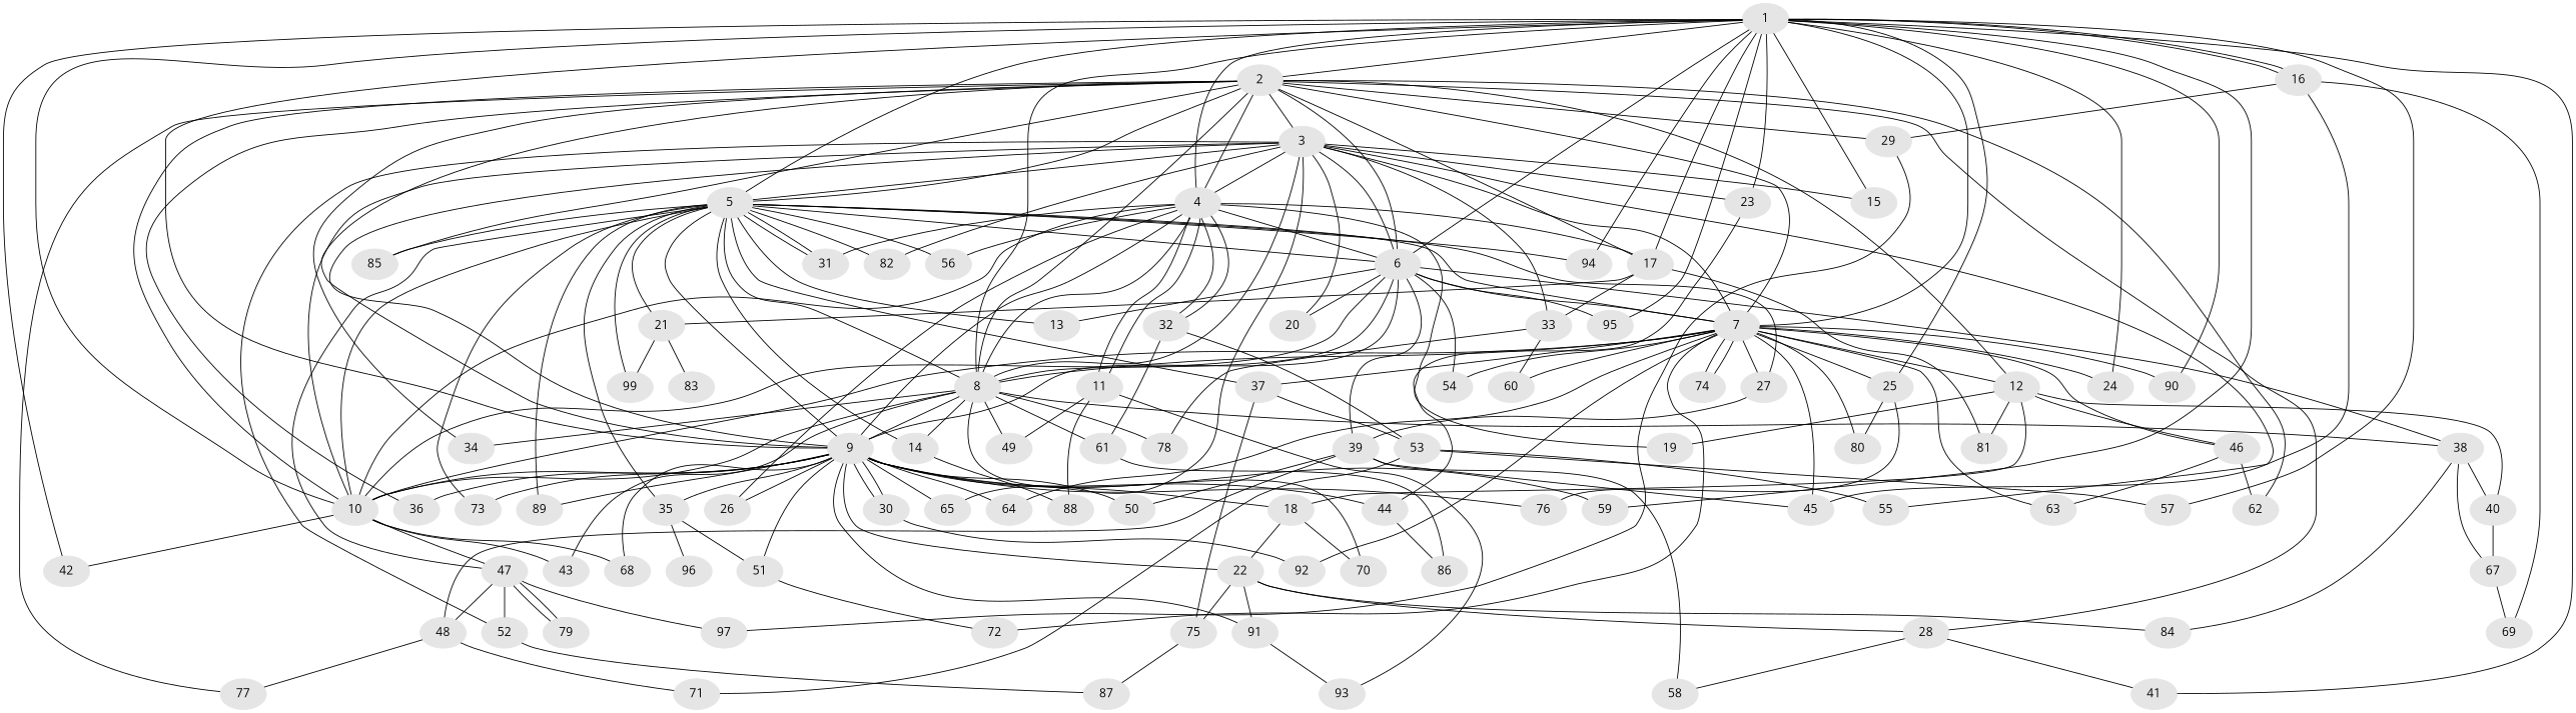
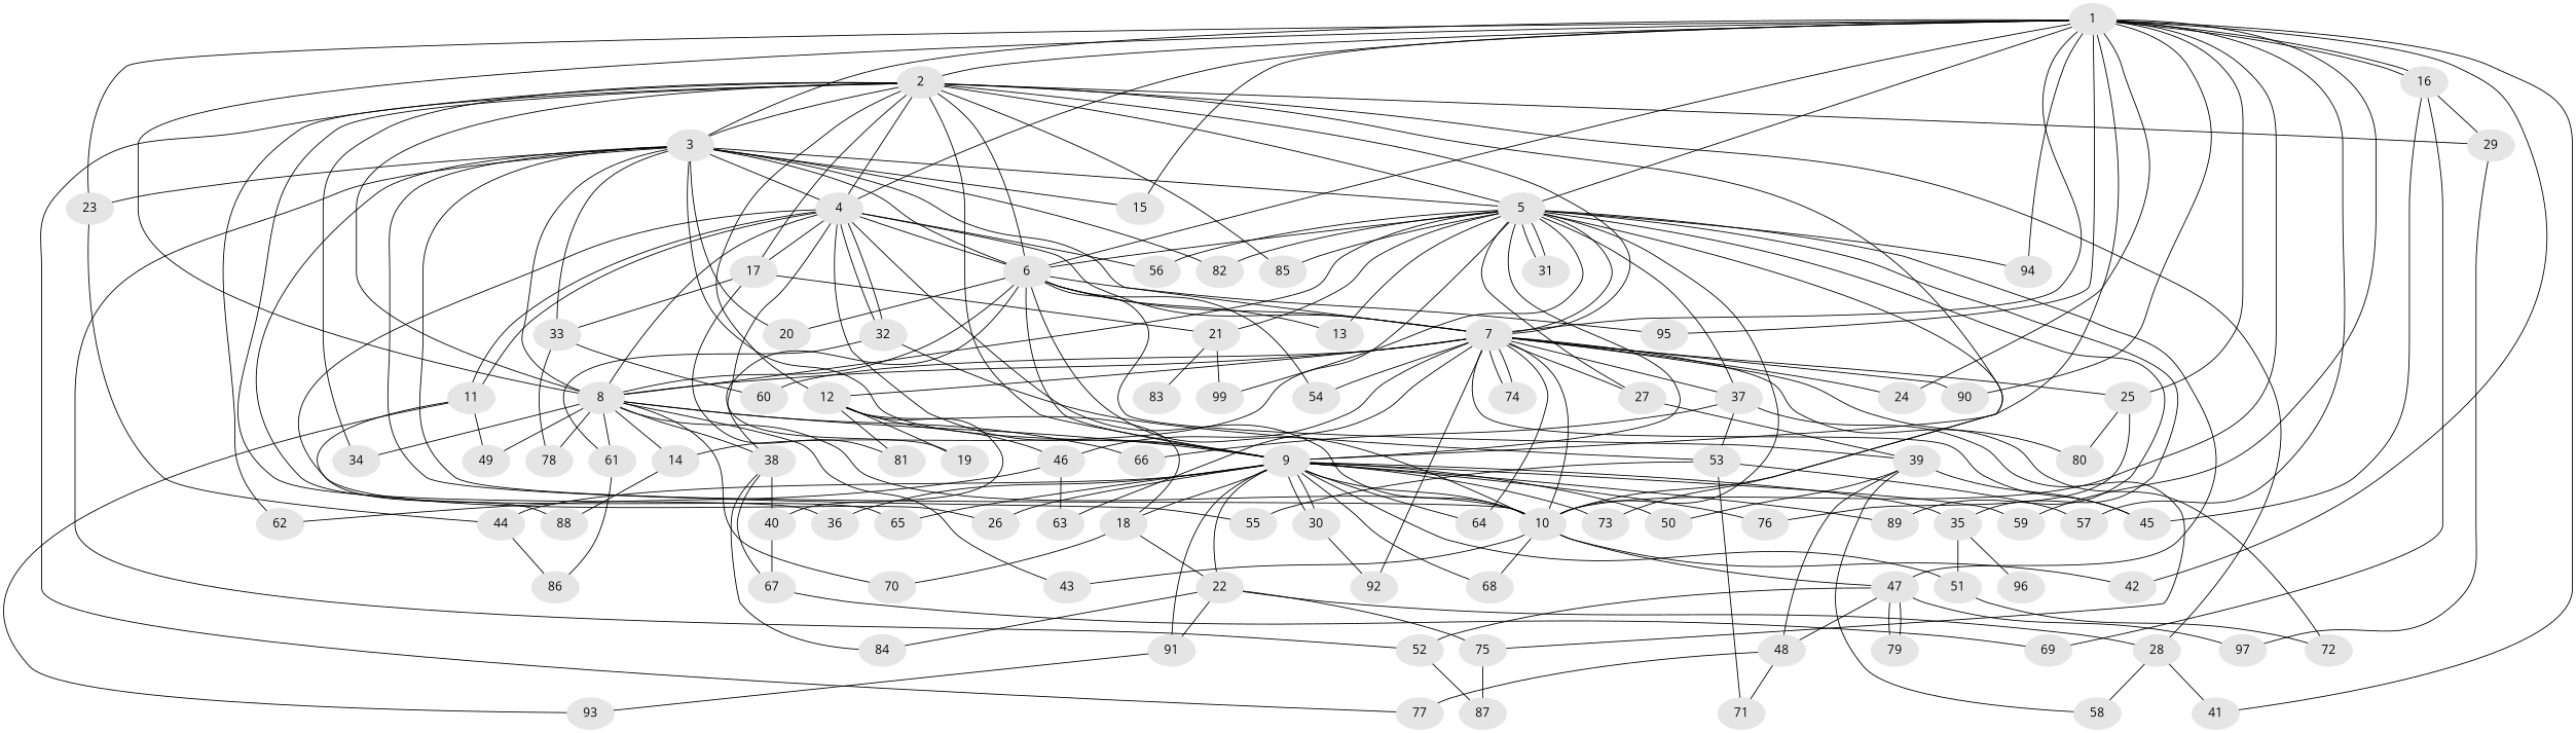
  graph {
    fontname="Open Sans"
    node [color=gray90 fontname="Open Sans" style=filled]
    edge [fontname="Open Sans"]
    1
    2
    3
    4
    5
    6
    7
    8
    9
    10
    15
    16
    23
    24
    25
    41
    42
    57
    59
    90
    94
    95
    12
    17
    28
    29
    34
    36
    62
    77
    85
    20
    33
    52
    55
    65
    82
    11
    19
    26
    32
    56
    13
    14
    21
    27
    31
    35
    37
    47
    73
    89
    99
    38
    39
    54
    46
    60
    63
    64
    72
    74
    80
    92
    45
    43
    49
    61
+   66
    70
    78
    18
    22
    30
    44
    50
    51
    68
    76
    91
    69
    40
    81
    58
    97
    87
    88
    93
    53
    83
    96
    75
    48
    79
    84
    67
    86
    71
    1 -- 2
-   1 -- 17
+   1 -- 3
    1 -- 4
    1 -- 5
    1 -- 6
    1 -- 7
    1 -- 8
    1 -- 9
    1 -- 10
    1 -- 15
    1 -- 16
    1 -- 16
    1 -- 23
    1 -- 24
    1 -- 25
    1 -- 41
    1 -- 42
    1 -- 57
    1 -- 59
    1 -- 90
    1 -- 94
    1 -- 95
    2 -- 3
    2 -- 4
    2 -- 5
    2 -- 6
    2 -- 7
    2 -- 8
    2 -- 9
    2 -- 10
    2 -- 12
    2 -- 17
    2 -- 28
    2 -- 29
    2 -- 34
    2 -- 36
    2 -- 62
    2 -- 77
    2 -- 85
    3 -- 4
    3 -- 5
    3 -- 6
    3 -- 7
    3 -- 8
    3 -- 9
    3 -- 10
    3 -- 15
    3 -- 23
    3 -- 20
    3 -- 33
    3 -- 52
    3 -- 55
    3 -- 65
    3 -- 82
    4 -- 6
-   4 -- 31
+   4 -- 7
    4 -- 8
    4 -- 9
    4 -- 10
    4 -- 17
    4 -- 11
    4 -- 11
    4 -- 19
    4 -- 26
    4 -- 32
    4 -- 32
    4 -- 56
    5 -- 6
    5 -- 7
    5 -- 8
    5 -- 9
    5 -- 10
    5 -- 94
    5 -- 85
    5 -- 82
    5 -- 56
    5 -- 13
    5 -- 14
    5 -- 21
    5 -- 27
    5 -- 31
    5 -- 31
    5 -- 35
    5 -- 37
    5 -- 47
    5 -- 73
    5 -- 89
    5 -- 99
    6 -- 7
    6 -- 8
    6 -- 9
    6 -- 10
    6 -- 95
    6 -- 20
    6 -- 13
    6 -- 38
    6 -- 39
    6 -- 54
    7 -- 8
    7 -- 10
    7 -- 24
    7 -- 25
    7 -- 90
    7 -- 12
    7 -- 27
    7 -- 37
    7 -- 54
    7 -- 46
    7 -- 60
    7 -- 63
    7 -- 64
    7 -- 72
    7 -- 74
    7 -- 74
    7 -- 80
    7 -- 92
    7 -- 45
    8 -- 9
    8 -- 10
    8 -- 34
    8 -- 14
    8 -- 38
    8 -- 43
    8 -- 49
    8 -- 61
+   8 -- 66
    8 -- 70
    8 -- 78
    9 -- 10
    9 -- 59
    9 -- 36
    9 -- 65
    9 -- 26
    9 -- 35
    9 -- 73
    9 -- 89
    9 -- 64
    9 -- 18
    9 -- 22
    9 -- 30
    9 -- 30
    9 -- 44
    9 -- 50
    9 -- 51
    9 -- 68
    9 -- 76
    9 -- 91
    10 -- 42
    10 -- 47
    10 -- 43
    10 -- 68
    16 -- 29
    16 -- 45
    16 -- 69
    23 -- 44
    25 -- 80
    25 -- 76
    12 -- 19
    12 -- 46
    12 -- 18
    12 -- 40
    12 -- 81
    17 -- 33
    17 -- 21
    17 -- 81
    28 -- 41
    28 -- 58
    29 -- 97
    33 -- 60
    33 -- 78
    52 -- 87
    11 -- 49
    11 -- 88
    11 -- 93
    32 -- 61
    32 -- 53
    14 -- 88
    21 -- 99
    21 -- 83
    27 -- 39
    35 -- 51
    35 -- 96
+   37 -- 66
    37 -- 53
    37 -- 75
    47 -- 52
    47 -- 97
    47 -- 48
    47 -- 79
    47 -- 79
    38 -- 40
    38 -- 84
    38 -- 67
    39 -- 45
    39 -- 50
    39 -- 58
    39 -- 48
    46 -- 62
    46 -- 63
    61 -- 86
    18 -- 70
    18 -- 22
    22 -- 28
    22 -- 91
    22 -- 75
    22 -- 84
    30 -- 92
    44 -- 86
    51 -- 72
    91 -- 93
    40 -- 67
    53 -- 57
    53 -- 55
    53 -- 71
    75 -- 87
    48 -- 77
    48 -- 71
    67 -- 69
  }
